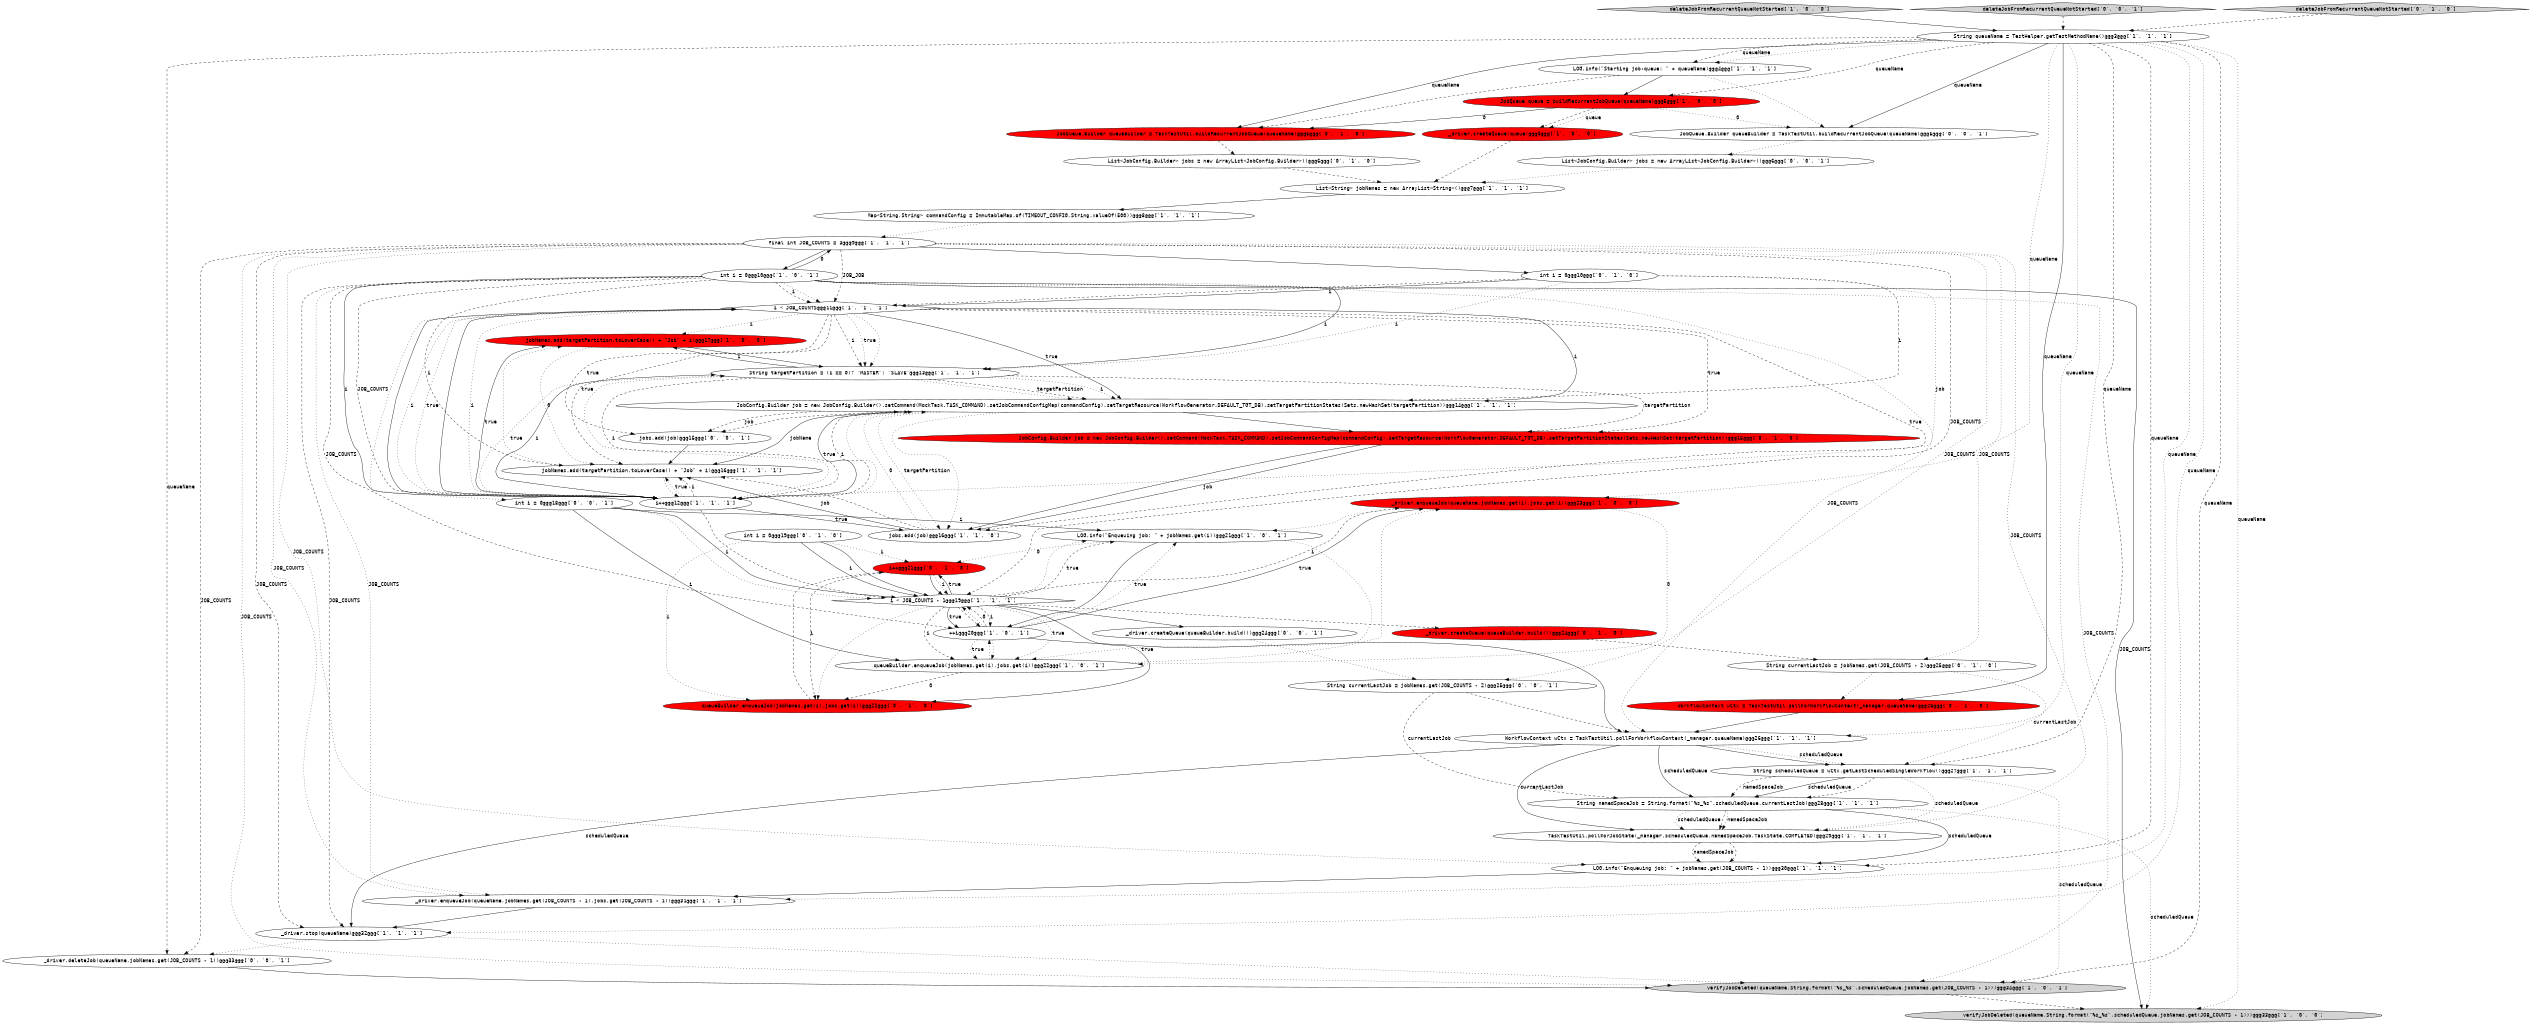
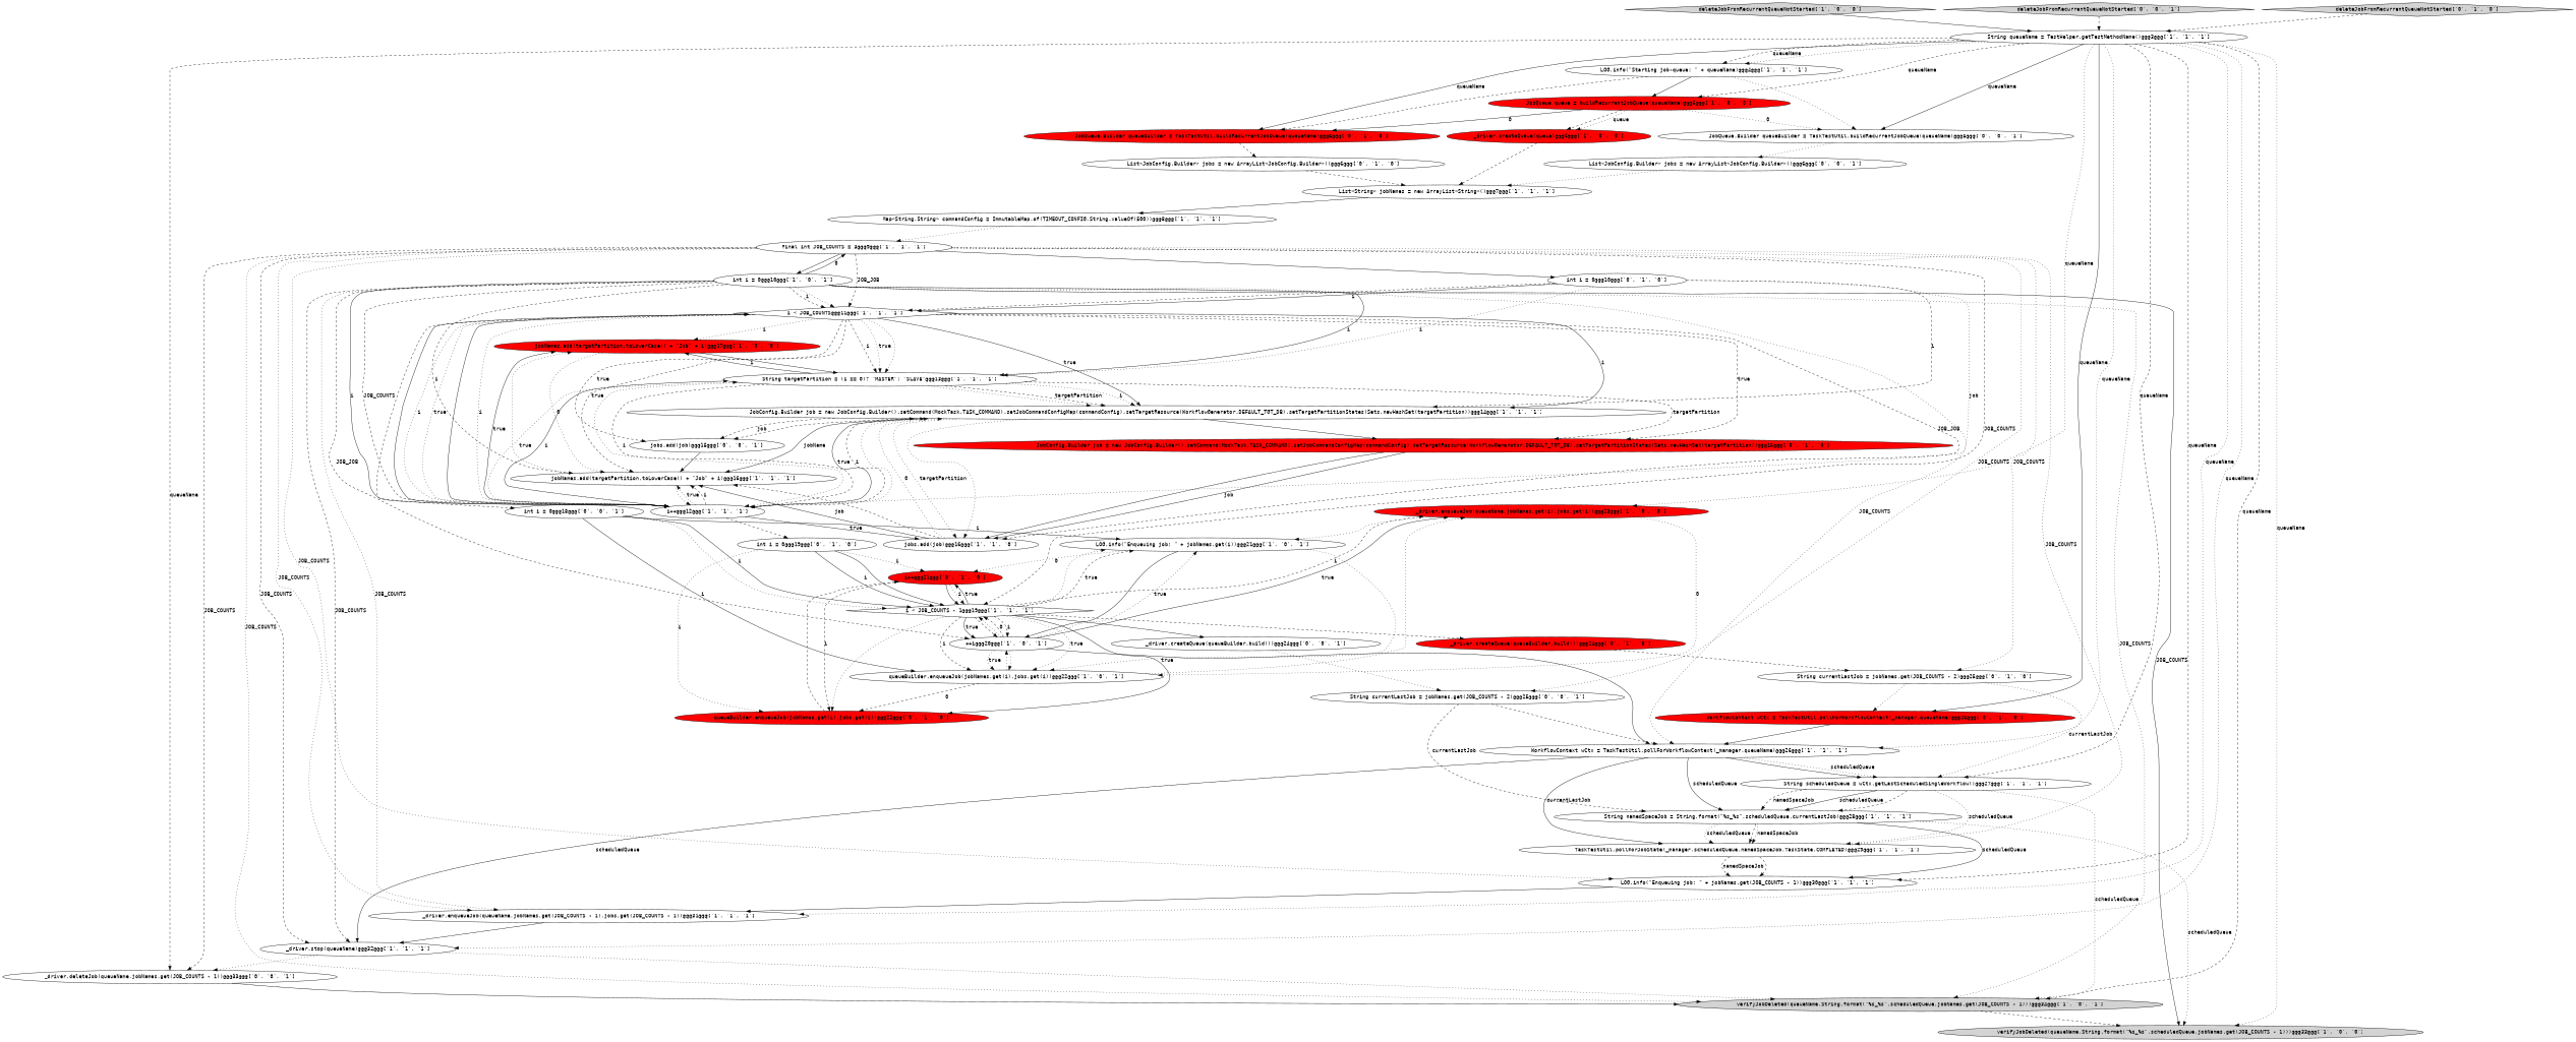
  digraph {
    fontname="DejaVu Sans Mono"
    node [fillcolor=white fontname="DejaVu Sans Mono" shape=ellipse style=filled]
    edge [fontname="DejaVu Sans Mono" style=dotted]
    n1 [label="String currentLastJob = jobNames.get(JOB_COUNTS - 2)@@@25@@@['0', '1', '0']"]
    n2 [fillcolor=red label="WorkflowContext wCtx = TaskTestUtil.pollForWorkflowContext(_manager,queueName)@@@26@@@['0', '1', '0']"]
    n3 [label="String scheduledQueue = wCtx.getLastScheduledSingleWorkflow()@@@27@@@['1', '1', '1']"]
    n4 [label="WorkflowContext wCtx = TaskTestUtil.pollForWorkflowContext(_manager,queueName)@@@26@@@['1', '1', '1']"]
    n5 [label="String namedSpaceJob = String.format(\"%s_%s\",scheduledQueue,currentLastJob)@@@28@@@['1', '1', '1']"]
    n6 [label="TaskTestUtil.pollForJobState(_manager,scheduledQueue,namedSpaceJob,TaskState.COMPLETED)@@@29@@@['1', '1', '1']"]
    n7 [fillcolor=lightgray label="verifyJobDeleted(queueName,String.format(\"%s_%s\",scheduledQueue,jobNames.get(JOB_COUNTS - 1)))@@@34@@@['1', '0', '1']"]
    n8 [label="LOG.info(\"Enqueuing job: \" + jobNames.get(i))@@@21@@@['1', '0', '1']"]
    n9 [fillcolor=red label="i++@@@21@@@['0', '1', '0']"]
    n10 [label="++i@@@20@@@['1', '0', '1']"]
    n11 [label="queueBuilder.enqueueJob(jobNames.get(i),jobs.get(i))@@@22@@@['1', '0', '1']"]
    n12 [label="i < JOB_COUNTS - 1@@@19@@@['1', '1', '1']" shape=diamond]
    n13 [fillcolor=red label="queueBuilder.enqueueJob(jobNames.get(i),jobs.get(i))@@@22@@@['0', '1', '0']"]
    n14 [fillcolor=red label="_driver.enqueueJob(queueName,jobNames.get(i),jobs.get(i))@@@23@@@['1', '0', '0']"]
    n15 [fillcolor=lightgray label="deleteJobFromRecurrentQueueNotStarted['1', '0', '0']" shape=diamond]
    n16 [label="String queueName = TestHelper.getTestMethodName()@@@3@@@['1', '1', '1']"]
    n17 [fillcolor=lightgray label="verifyJobDeleted(queueName,String.format(\"%s_%s\",scheduledQueue,jobNames.get(JOB_COUNTS - 1)))@@@33@@@['1', '0', '0']"]
    n18 [label="LOG.info(\"Enqueuing job: \" + jobNames.get(JOB_COUNTS - 1))@@@30@@@['1', '1', '1']"]
    n19 [label="_driver.deleteJob(queueName,jobNames.get(JOB_COUNTS - 1))@@@33@@@['0', '0', '1']"]
    n20 [label="_driver.enqueueJob(queueName,jobNames.get(JOB_COUNTS - 1),jobs.get(JOB_COUNTS - 1))@@@31@@@['1', '1', '1']"]
    n21 [label="_driver.stop(queueName)@@@32@@@['1', '1', '1']"]
    n22 [label="JobQueue.Builder queueBuilder = TaskTestUtil.buildRecurrentJobQueue(queueName)@@@5@@@['0', '0', '1']"]
    n23 [fillcolor=red label="JobQueue queue = buildRecurrentJobQueue(queueName)@@@5@@@['1', '0', '0']"]
    n24 [fillcolor=red label="JobQueue.Builder queueBuilder = TaskTestUtil.buildRecurrentJobQueue(queueName)@@@5@@@['0', '1', '0']"]
    n25 [label="LOG.info(\"Starting job-queue: \" + queueName)@@@4@@@['1', '1', '1']"]
    n26 [fillcolor=lightgray label="deleteJobFromRecurrentQueueNotStarted['0', '0', '1']" shape=diamond]
    n27 [label="i < JOB_COUNTS@@@11@@@['1', '1', '1']" shape=diamond]
    n28 [fillcolor=red label="jobNames.add(targetPartition.toLowerCase() + \"Job\" + i)@@@17@@@['1', '0', '0']"]
    n29 [label="int i = 0@@@18@@@['0', '0', '1']"]
    n30 [label="jobs.add(job)@@@15@@@['0', '0', '1']"]
    n31 [label="String targetPartition = (i == 0)? \"MASTER\": \"SLAVE\"@@@13@@@['1', '1', '1']"]
    n32 [fillcolor=red label="JobConfig.Builder job = new JobConfig.Builder().setCommand(MockTask.TASK_COMMAND).setJobCommandConfigMap(commandConfig).setTargetResource(WorkflowGenerator.DEFAULT_TGT_DB).setTargetPartitionStates(Sets.newHashSet(targetPartition))@@@15@@@['0', '1', '0']"]
    n33 [label="i++@@@12@@@['1', '1', '1']"]
    n34 [label="jobs.add(job)@@@16@@@['1', '1', '0']"]
    n35 [label="JobConfig.Builder job = new JobConfig.Builder().setCommand(MockTask.TASK_COMMAND).setJobCommandConfigMap(commandConfig).setTargetResource(WorkflowGenerator.DEFAULT_TGT_DB).setTargetPartitionStates(Sets.newHashSet(targetPartition))@@@14@@@['1', '1', '1']"]
    n36 [label="jobNames.add(targetPartition.toLowerCase() + \"Job\" + i)@@@16@@@['1', '1', '1']"]
    n37 [label="int i = 0@@@19@@@['0', '1', '0']"]
    n38 [fillcolor=red label="_driver.createQueue(queueBuilder.build())@@@24@@@['0', '1', '0']"]
    n39 [label="_driver.createQueue(queueBuilder.build())@@@24@@@['0', '0', '1']"]
    n40 [label="String currentLastJob = jobNames.get(JOB_COUNTS - 2)@@@25@@@['0', '0', '1']"]
    n41 [label="List<JobConfig.Builder> jobs = new ArrayList<JobConfig.Builder>()@@@6@@@['0', '0', '1']"]
    n42 [label="List<String> jobNames = new ArrayList<String>()@@@7@@@['1', '1', '1']"]
    n43 [label="Map<String,String> commandConfig = ImmutableMap.of(TIMEOUT_CONFIG,String.valueOf(500))@@@8@@@['1', '1', '1']"]
    n44 [label="List<JobConfig.Builder> jobs = new ArrayList<JobConfig.Builder>()@@@6@@@['0', '1', '0']"]
    n45 [fillcolor=red label="_driver.createQueue(queue)@@@6@@@['1', '0', '0']"]
    n46 [label="final int JOB_COUNTS = 3@@@9@@@['1', '1', '1']"]
    n47 [label="int i = 0@@@10@@@['1', '0', '1']"]
    n48 [label="int i = 0@@@10@@@['0', '1', '0']"]
    n49 [fillcolor=lightgray label="deleteJobFromRecurrentQueueNotStarted['0', '1', '0']" shape=diamond]
    n1 -> n2
    n1 -> n3 [label=currentLastJob]
    n2 -> n4 [style=solid]
    n3 -> n5 [label=scheduledQueue style=solid]
    n3 -> n5 [style=dashed]
    n3 -> n5 [label=namedSpaceJob style=dashed]
    n3 -> n6 [label=scheduledQueue]
    n3 -> n7 [label=scheduledQueue]
    n4 -> n3 [style=solid]
    n4 -> n3 [label=scheduledQueue]
    n4 -> n5 [label=scheduledQueue style=solid]
    n4 -> n6 [label=currentLastJob style=solid]
    n4 -> n21 [label=scheduledQueue style=solid]
    n5 -> n6 [style=dashed]
    n5 -> n6 [label=namedSpaceJob]
    n5 -> n6 [label=scheduledQueue]
    n5 -> n17 [label=scheduledQueue]
    n5 -> n18 [label=scheduledQueue style=solid]
    n6 -> n18 [style=dashed]
    n6 -> n18 [label=namedSpaceJob style=dashed]
    n7 -> n17 [style=dashed]
    n8 -> n9 [label=0]
    n8 -> n10 [style=solid]
    n8 -> n11
    n9 -> n12 [style=solid]
    n9 -> n12 [label=i]
    n9 -> n13 [label=i style=dashed]
    n10 -> n4 [style=solid]
    n10 -> n8 [label=true]
    n10 -> n11
    n10 -> n11 [label=true]
    n10 -> n12
    n10 -> n12 [label=0 style=dashed]
    n10 -> n14 [label=true style=solid]
    n11 -> n10
    n11 -> n13 [label=0 style=dashed]
    n11 -> n14
    n12 -> n8
    n12 -> n8 [label=true style=dashed]
    n12 -> n9 [label=true style=solid]
    n12 -> n10 [label=i style=dashed]
    n12 -> n10 [label=true style=solid]
    n12 -> n10 [style=dashed]
    n12 -> n11 [label=true]
    n12 -> n11 [label=i style=dashed]
    n12 -> n13 [label=true style=solid]
    n12 -> n13
    n12 -> n14 [label=i style=dashed]
    n12 -> n38 [style=dashed]
    n12 -> n39 [style=solid]
    n13 -> n9 [style=dashed]
    n14 -> n8
    n14 -> n11 [label=0]
    n15 -> n16 [style=solid]
    n16 -> n2 [label=queueName style=solid]
    n16 -> n3 [label=queueName style=dashed]
    n16 -> n4 [label=queueName]
    n16 -> n7 [label=queueName style=dashed]
    n16 -> n14 [label=queueName]
    n16 -> n17 [label=queueName]
    n16 -> n18 [label=queueName style=dashed]
    n16 -> n19 [label=queueName style=dashed]
    n16 -> n20 [label=queueName]
    n16 -> n21 [label=queueName]
    n16 -> n22 [label=queueName style=solid]
    n16 -> n23 [label=queueName style=dashed]
    n16 -> n24 [label=queueName style=solid]
    n16 -> n25
    n16 -> n25 [label=queueName style=dashed]
    n18 -> n20 [style=solid]
    n19 -> n7 [style=solid]
    n20 -> n21 [style=solid]
    n21 -> n7
    n21 -> n19
    n22 -> n41
    n23 -> n22 [label=0]
    n23 -> n24 [label=0 style=solid]
    n23 -> n45 [style=dashed]
    n23 -> n45 [label=queue]
    n24 -> n44 [style=dashed]
    n25 -> n22
    n25 -> n23 [style=solid]
    n25 -> n24 [style=dashed]
    n26 -> n16 [style=dashed]
    n27 -> n28 [label=i]
-   n27 -> n29
+   n27 -> n29 [style=dashed]
    n27 -> n30 [label=true style=dashed]
    n27 -> n31 [label=true]
    n27 -> n31
    n27 -> n31 [label=i style=dashed]
    n27 -> n32 [label=true style=dashed]
    n27 -> n33 [label=true]
    n27 -> n33 [style=solid]
    n27 -> n33 [label=i]
-   n27 -> n34 [label=true style=dashed]
+   n27 -> n34 [label=JOB_JOB style=dashed]
    n27 -> n35 [label=i style=solid]
    n27 -> n35 [label=true style=solid]
    n27 -> n36 [label=true style=dashed]
    n28 -> n31 [style=solid]
    n28 -> n36 [label=0]
    n29 -> n8 [label=i style=solid]
    n29 -> n11 [label=i style=solid]
    n29 -> n12 [label=i style=solid]
    n29 -> n12
    n30 -> n36 [style=solid]
    n31 -> n28 [label=i style=solid]
    n31 -> n32 [label=targetPartition style=dashed]
    n31 -> n33
    n31 -> n33 [label=i style=dashed]
    n31 -> n35
    n31 -> n35 [label=targetPartition style=dashed]
    n31 -> n35 [label=i]
    n32 -> n34 [style=solid]
    n32 -> n34 [label=job style=solid]
-   n33 -> n12 [style=dashed]
+   n33 -> n37 [style=dashed]
    n33 -> n27 [style=solid]
    n33 -> n27 [label=i]
    n33 -> n28 [label=true style=solid]
    n33 -> n31 [label=true]
    n33 -> n31 [label=i style=solid]
    n33 -> n34 [label=true style=solid]
    n33 -> n35 [label=i style=dashed]
    n33 -> n35
    n33 -> n35 [label=true style=solid]
    n33 -> n36 [label=true]
    n33 -> n36 [label=i style=dashed]
    n34 -> n35 [label=0]
    n34 -> n36 [label=job style=solid]
    n34 -> n36 [style=dashed]
    n35 -> n30 [label=job style=dashed]
    n35 -> n30 [style=dashed]
    n35 -> n32 [style=solid]
    n35 -> n34 [label=targetPartition]
    n35 -> n34
    n35 -> n36 [label=jobName style=solid]
    n36 -> n28
    n36 -> n33
    n37 -> n9 [label=i]
    n37 -> n12 [style=solid]
    n37 -> n12 [label=i style=solid]
    n37 -> n13 [label=i]
    n38 -> n1 [style=dashed]
    n39 -> n40
    n40 -> n4 [style=dashed]
    n40 -> n5 [label=currentLastJob style=dashed]
    n41 -> n42
    n42 -> n43 [style=solid]
    n43 -> n46
    n44 -> n42 [style=dashed]
    n45 -> n42 [style=dashed]
    n46 -> n1 [label=JOB_COUNTS]
    n46 -> n6 [label=JOB_COUNTS]
    n46 -> n7 [label=JOB_COUNTS]
    n46 -> n12 [label=JOB_COUNTS style=dashed]
    n46 -> n18 [label=JOB_COUNTS]
    n46 -> n19 [label=JOB_COUNTS style=dashed]
    n46 -> n20 [label=JOB_COUNTS]
    n46 -> n21 [label=JOB_COUNTS style=dashed]
    n46 -> n27 [label=JOB_JOB style=dashed]
    n46 -> n40 [label=JOB_COUNTS]
    n46 -> n47 [style=solid]
    n46 -> n48 [style=solid]
    n47 -> n4 [label=JOB_COUNTS]
    n47 -> n7 [label=JOB_COUNTS]
-   n47 -> n10 [label=JOB_COUNTS style=dashed]
+   n47 -> n10 [label=JOB_JOB style=dashed]
    n47 -> n17 [label=JOB_COUNTS style=solid]
    n47 -> n20 [label=JOB_COUNTS]
    n47 -> n21 [label=JOB_COUNTS style=dashed]
    n47 -> n27
    n47 -> n27 [label=i style=dashed]
    n47 -> n31 [label=i style=solid]
    n47 -> n33 [label=i style=solid]
    n47 -> n33 [label=JOB_COUNTS style=dashed]
    n47 -> n36 [label=i style=dashed]
    n47 -> n46 [label=0 style=solid]
    n48 -> n27 [style=dashed]
    n48 -> n27 [label=i style=solid]
    n48 -> n31 [label=i]
    n48 -> n33 [label=job]
    n48 -> n35 [label=i style=dashed]
    n49 -> n16 [style=dashed]
  }
